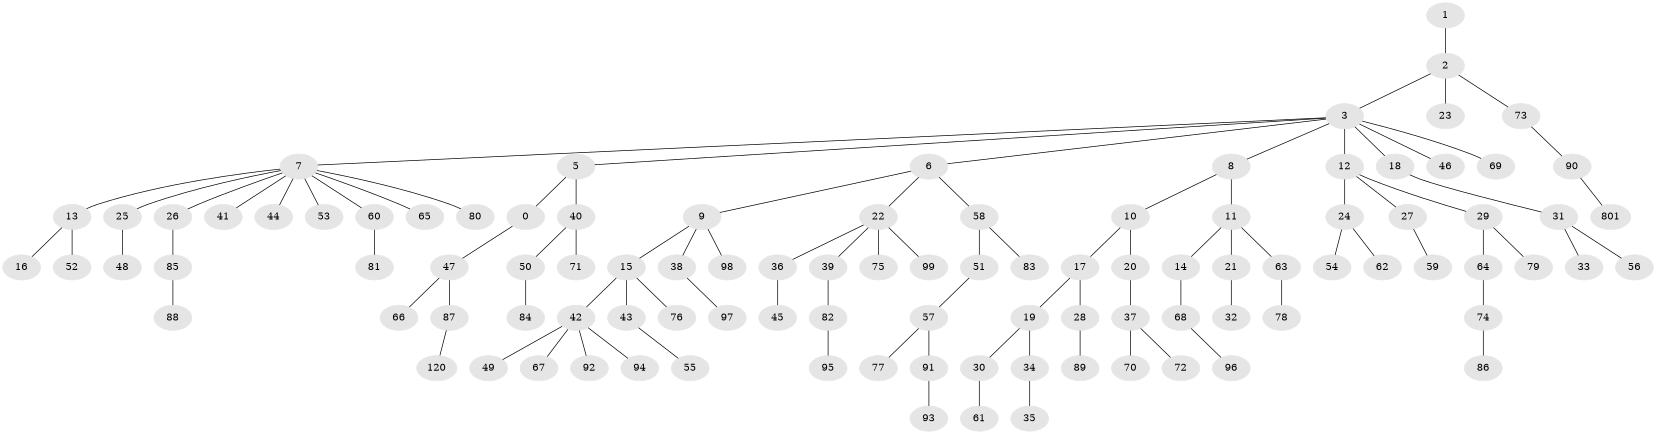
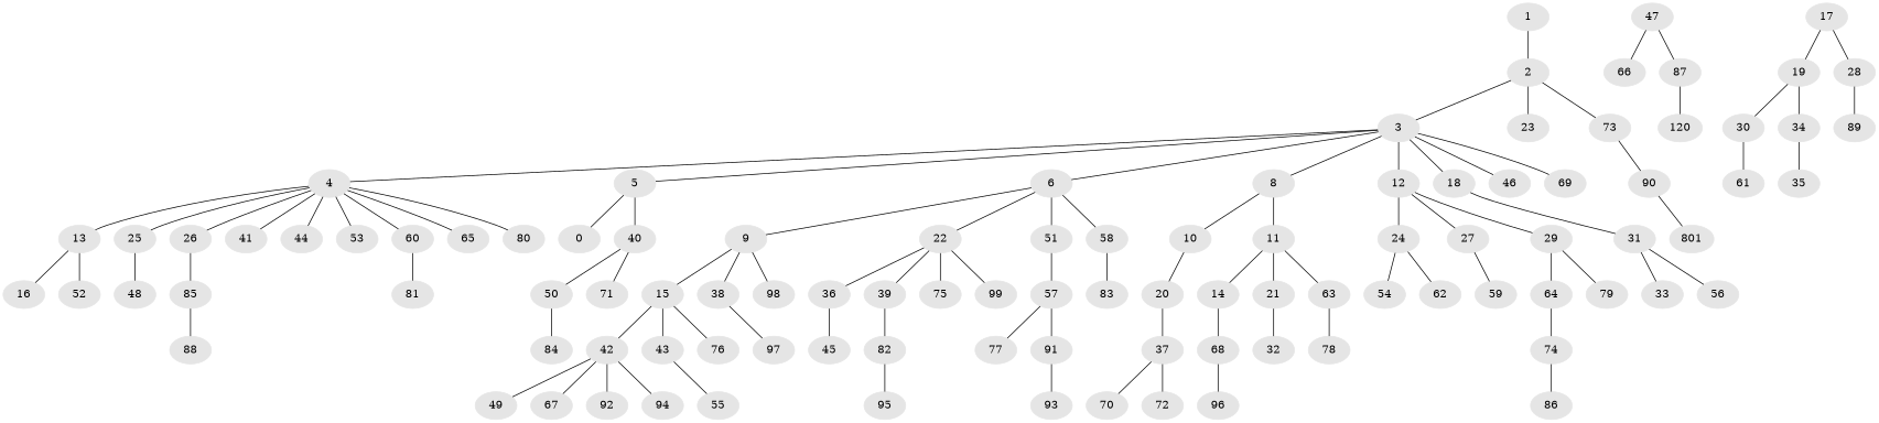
  graph {
    node [color=gray90 style=filled]
    1
    2
    3
    23
    73
-   4 [label=7]
+   4
    5
    6
    8
    12
    18
    46
    69
    90
    13
    25
    26
    41
    44
    53
    60
    65
    80
    n24 [label=0]
    40
    9
    22
    51
    58
    10
    11
    24
    27
    29
    31
    16
    52
    48
    85
    81
    47
    50
    71
    15
    38
    98
    36
    39
    75
    99
    57
    83
    66
    87
    17
    20
    14
    21
    63
    42
    43
    76
    97
    19
    28
    37
    68
    32
    78
    54
    62
    59
    64
    79
    96
    49
    67
    92
    94
    55
    30
    34
    89
    33
    56
    61
    35
    70
    72
    45
    82
    88
    74
    95
    84
    n96 [label=120]
    77
    91
    93
    86
    n101 [label=801]
    1 -- 2
    2 -- 3
    2 -- 23
    2 -- 73
    3 -- 4
    3 -- 5
    3 -- 6
    3 -- 8
    3 -- 12
    3 -- 18
    3 -- 46
    3 -- 69
    73 -- 90
    4 -- 13
    4 -- 25
    4 -- 26
    4 -- 41
    4 -- 44
    4 -- 53
    4 -- 60
    4 -- 65
    4 -- 80
    5 -- n24
    5 -- 40
    6 -- 9
    6 -- 22
-   58 -- 51
+   6 -- 51
    6 -- 58
    8 -- 10
    8 -- 11
    12 -- 24
    12 -- 27
    12 -- 29
    18 -- 31
    90 -- n101
    13 -- 16
    13 -- 52
    25 -- 48
    26 -- 85
    60 -- 81
-   n24 -- 47
    40 -- 50
    40 -- 71
    9 -- 15
    9 -- 38
    9 -- 98
    22 -- 36
    22 -- 39
    22 -- 75
    22 -- 99
    51 -- 57
    58 -- 83
-   10 -- 17
    10 -- 20
    11 -- 14
    11 -- 21
    11 -- 63
    24 -- 54
    24 -- 62
    27 -- 59
    29 -- 64
    29 -- 79
    31 -- 33
    31 -- 56
    85 -- 88
    47 -- 66
    47 -- 87
    50 -- 84
    15 -- 42
    15 -- 43
    15 -- 76
    38 -- 97
    36 -- 45
    39 -- 82
    57 -- 77
    57 -- 91
    87 -- n96
    17 -- 19
    17 -- 28
    20 -- 37
    14 -- 68
    21 -- 32
    63 -- 78
    42 -- 49
    42 -- 67
    42 -- 92
    42 -- 94
    43 -- 55
    19 -- 30
    19 -- 34
    28 -- 89
    37 -- 70
    37 -- 72
    68 -- 96
    64 -- 74
    30 -- 61
    34 -- 35
    82 -- 95
    74 -- 86
    91 -- 93
  }
